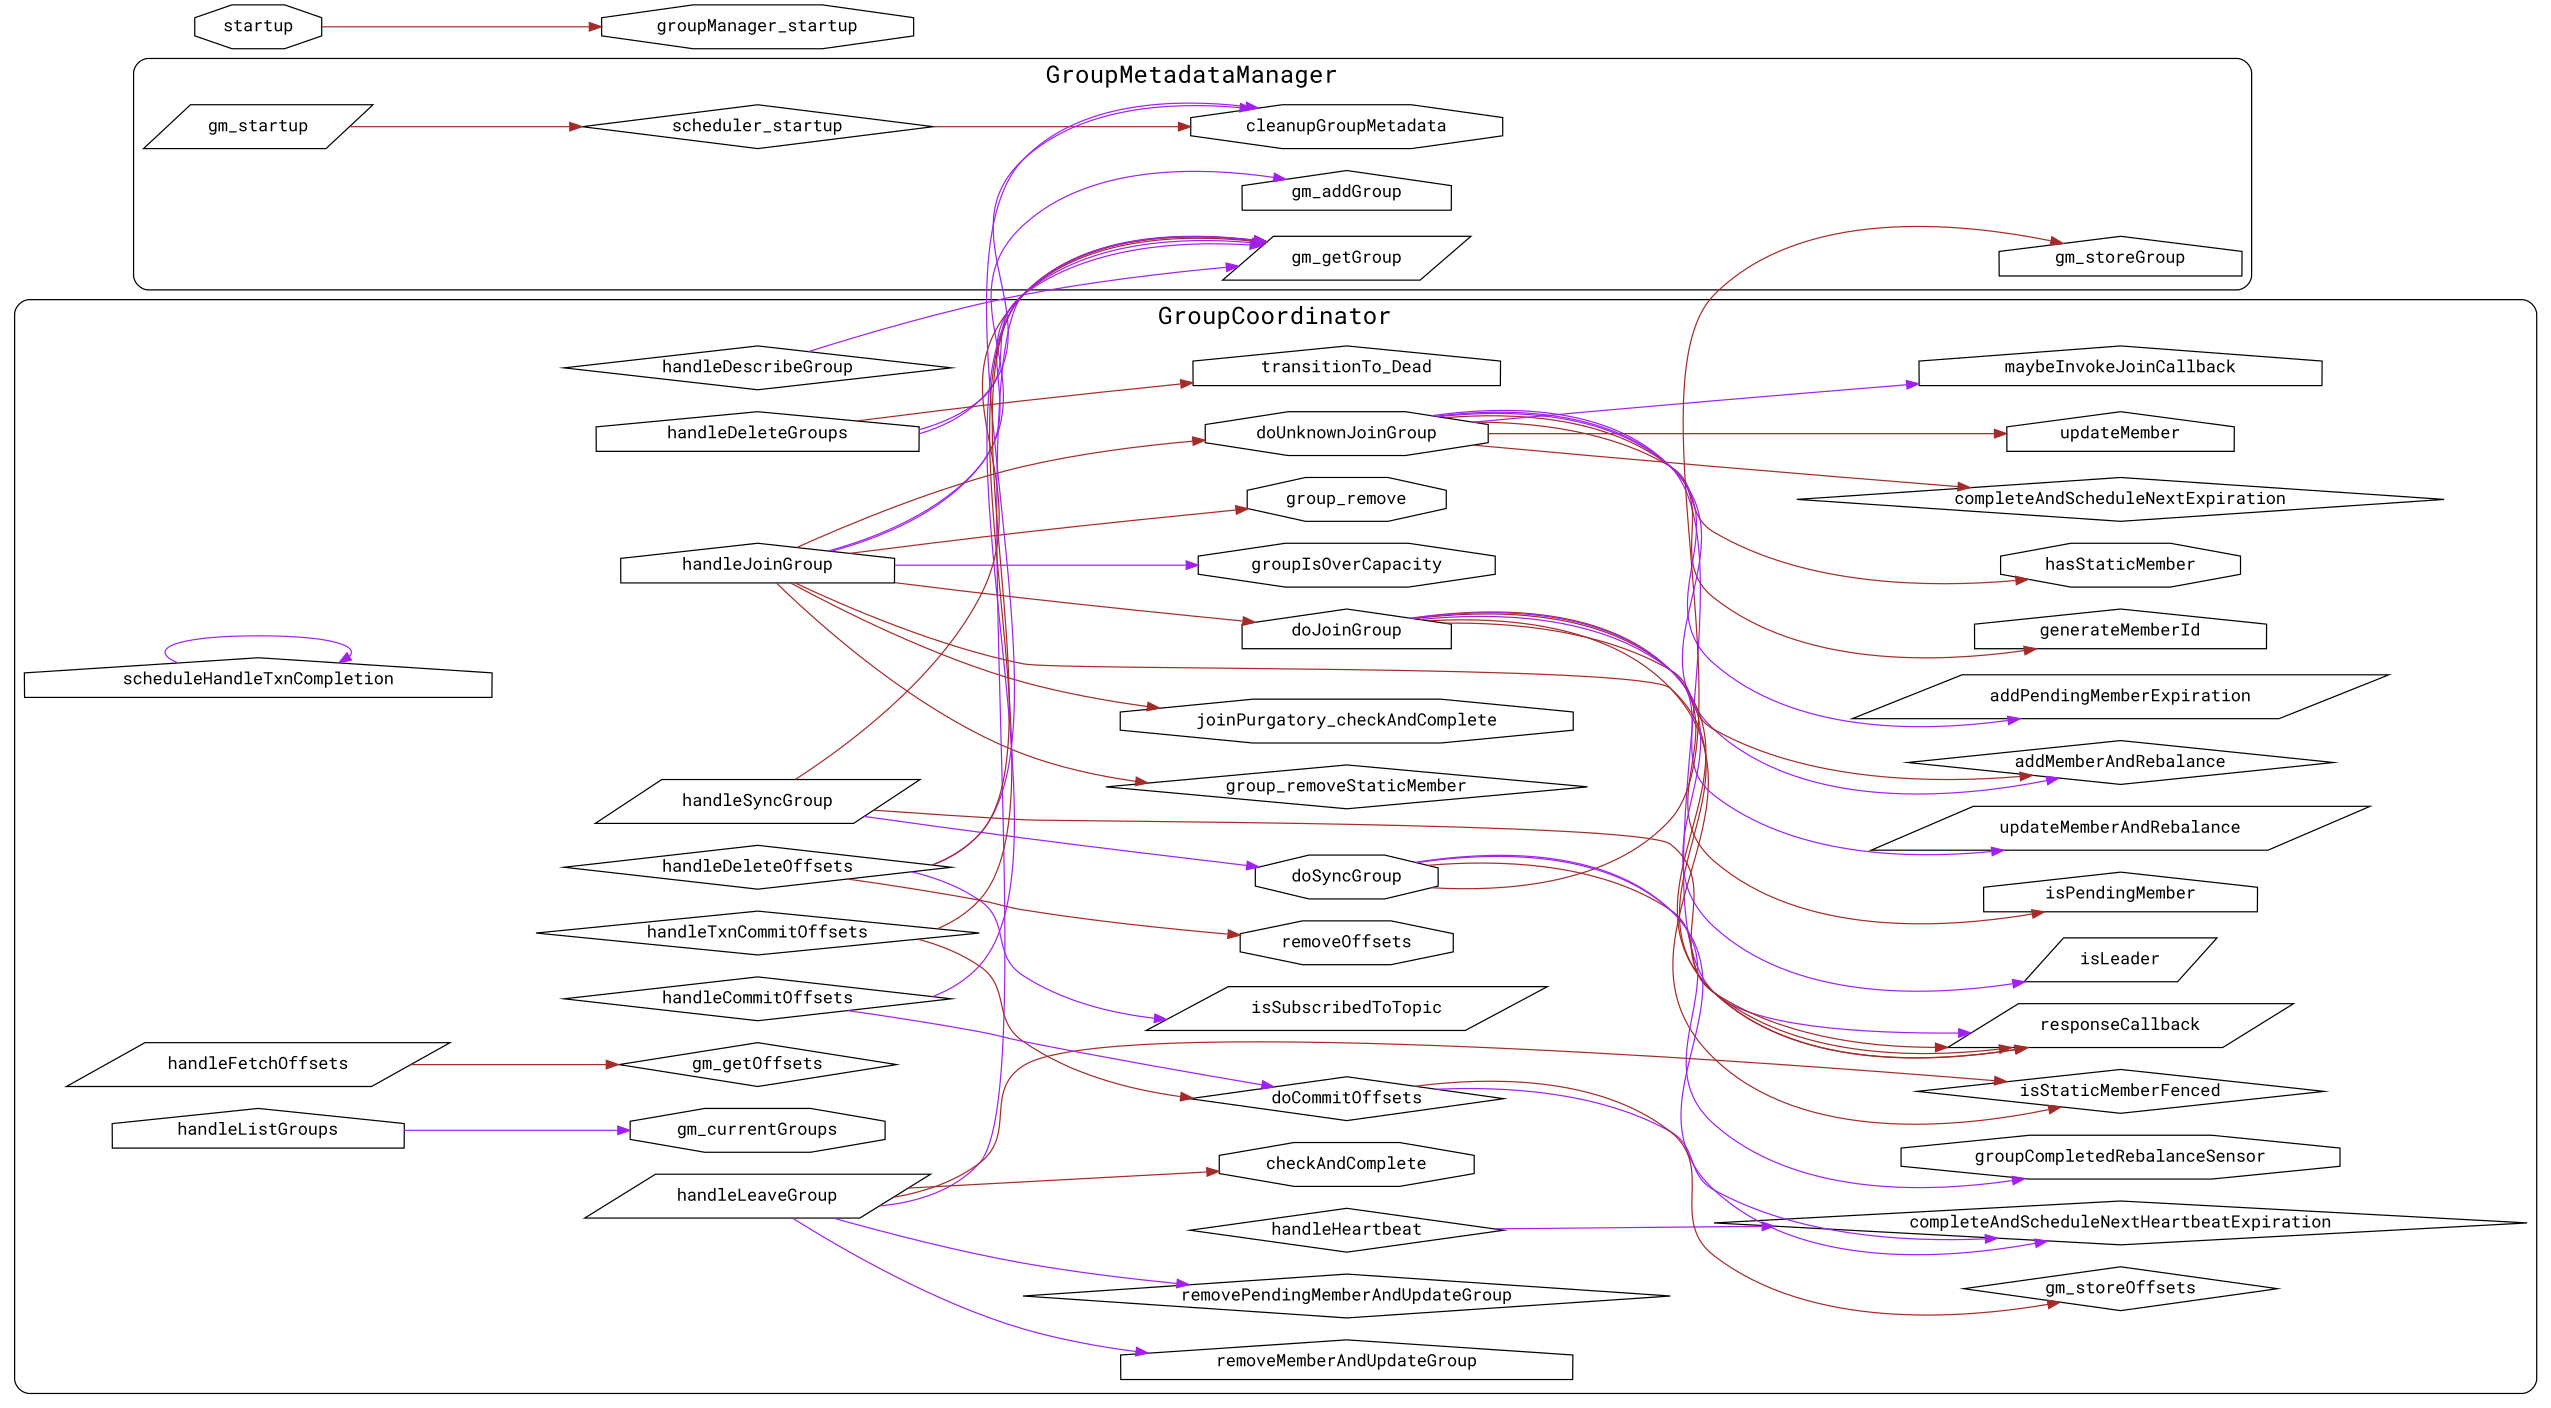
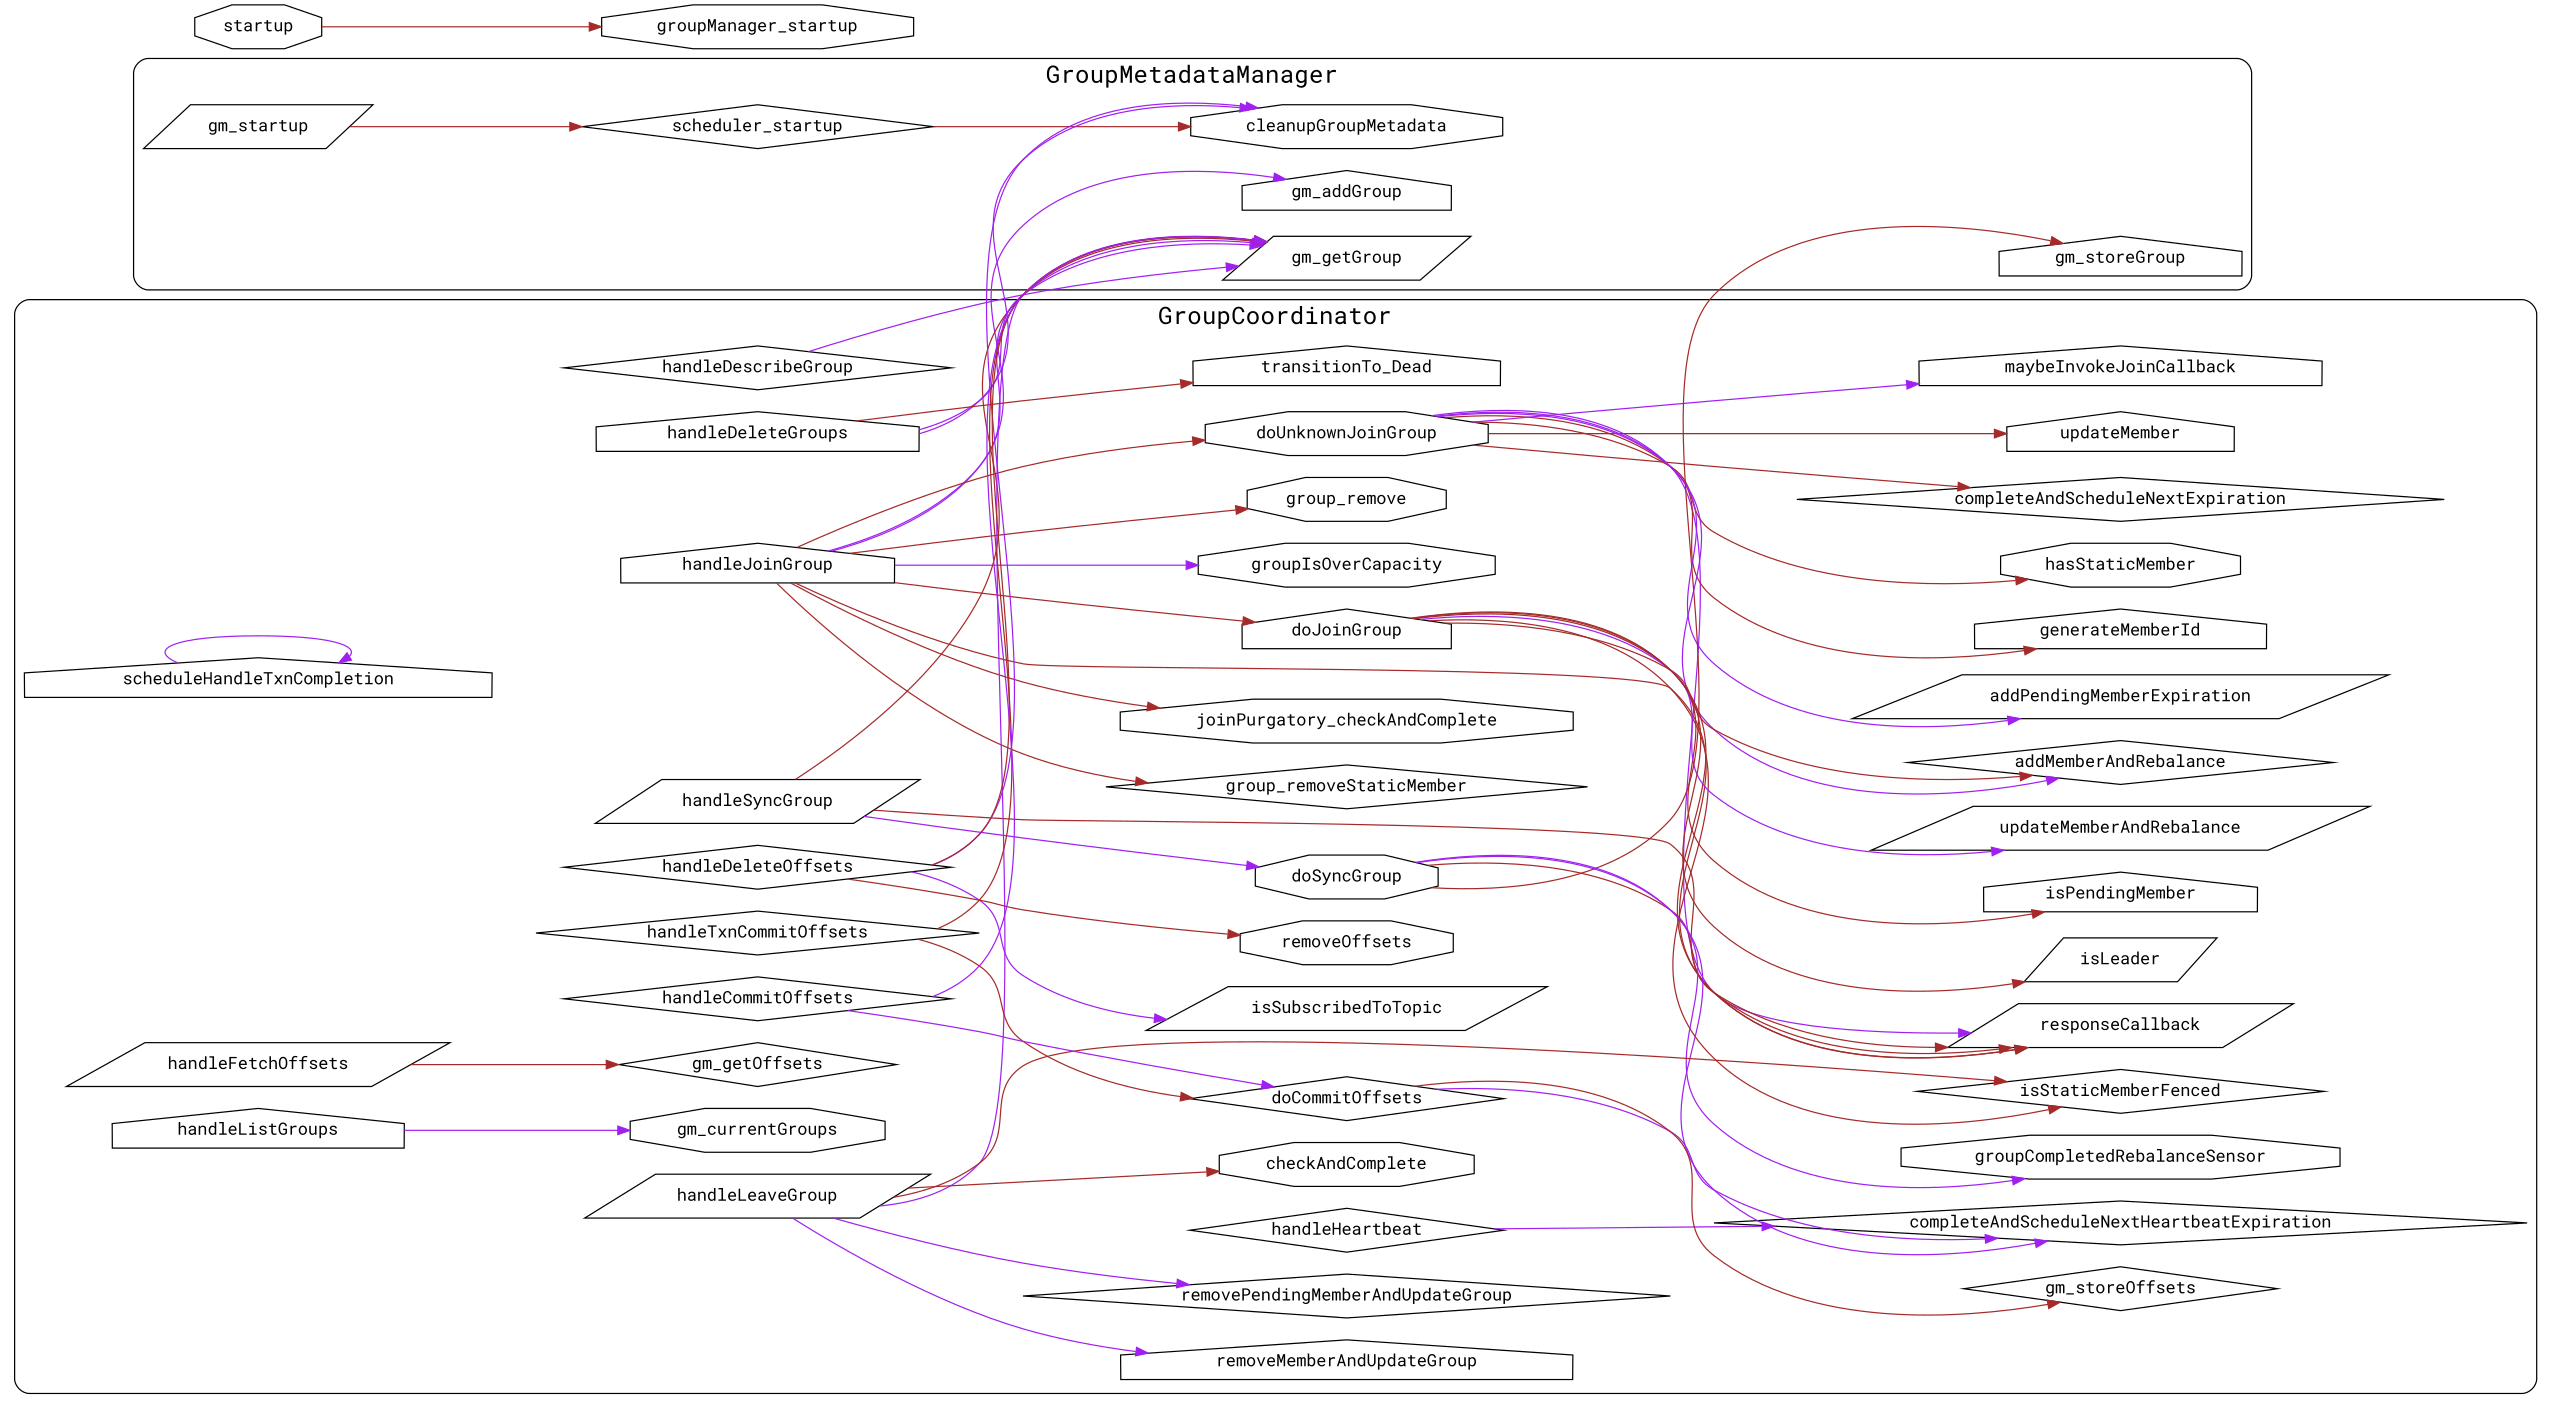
  digraph {
    fontname="Roboto Mono"
    newrank=true
    rankdir=LR
    node [fontname="Roboto Mono" shape=diamond]
    edge [color=brown fontname="Roboto Mono"]
    gm_startup [shape=parallelogram]
    scheduler_startup
    cleanupGroupMetadata [shape=octagon]
    gm_addGroup [shape=house]
    gm_storeGroup [shape=house]
    gm_getGroup [shape=parallelogram]
    handleJoinGroup [shape=house]
    doUnknownJoinGroup [shape=octagon]
    responseCallback [shape=parallelogram]
    groupIsOverCapacity [shape=octagon]
    group_remove [shape=octagon]
    group_removeStaticMember
    doJoinGroup [shape=house]
    joinPurgatory_checkAndComplete [shape=octagon]
    generateMemberId [shape=house]
    hasStaticMember [shape=octagon]
    completeAndScheduleNextExpiration
    updateMember [shape=house]
    maybeInvokeJoinCallback [shape=house]
    addPendingMemberExpiration [shape=parallelogram]
    addMemberAndRebalance
    isPendingMember [shape=house]
    isStaticMemberFenced
    updateMemberAndRebalance [shape=parallelogram]
    isLeader [shape=parallelogram]
    handleSyncGroup [shape=parallelogram]
    doSyncGroup [shape=octagon]
    groupCompletedRebalanceSensor [shape=octagon]
    completeAndScheduleNextHeartbeatExpiration
    handleLeaveGroup [shape=parallelogram]
    removePendingMemberAndUpdateGroup
    checkAndComplete [shape=octagon]
    removeMemberAndUpdateGroup [shape=house]
    handleDeleteGroups [shape=house]
    transitionTo_Dead [shape=house]
    handleDeleteOffsets
    isSubscribedToTopic [shape=parallelogram]
    removeOffsets [shape=octagon]
    handleHeartbeat
    handleTxnCommitOffsets
    doCommitOffsets
    gm_storeOffsets
    handleCommitOffsets
    scheduleHandleTxnCompletion [shape=house]
    handleFetchOffsets [shape=parallelogram]
    gm_getOffsets
    handleListGroups [shape=house]
    gm_currentGroups [shape=octagon]
    handleDescribeGroup
    startup [shape=octagon]
    groupManager_startup [shape=octagon]
    subgraph cluster_1 {
      fontsize=20
      label=GroupMetadataManager
      style=rounded
      gm_startup
      scheduler_startup
      cleanupGroupMetadata
      gm_addGroup
      gm_storeGroup
      gm_getGroup
    }
    subgraph cluster_2 {
      fontsize=20
      label=GroupCoordinator
      style=rounded
      handleJoinGroup
      doUnknownJoinGroup
      responseCallback
      groupIsOverCapacity
      group_remove
      group_removeStaticMember
      doJoinGroup
      joinPurgatory_checkAndComplete
      generateMemberId
      hasStaticMember
      completeAndScheduleNextExpiration
      updateMember
      maybeInvokeJoinCallback
      addPendingMemberExpiration
      addMemberAndRebalance
      isPendingMember
      isStaticMemberFenced
      updateMemberAndRebalance
      isLeader
      handleSyncGroup
      doSyncGroup
      groupCompletedRebalanceSensor
      completeAndScheduleNextHeartbeatExpiration
      handleLeaveGroup
      removePendingMemberAndUpdateGroup
      checkAndComplete
      removeMemberAndUpdateGroup
      handleDeleteGroups
      transitionTo_Dead
      handleDeleteOffsets
      isSubscribedToTopic
      removeOffsets
      handleHeartbeat
      handleTxnCommitOffsets
      doCommitOffsets
      gm_storeOffsets
      handleCommitOffsets
      scheduleHandleTxnCompletion
      handleFetchOffsets
      gm_getOffsets
      handleListGroups
      gm_currentGroups
      handleDescribeGroup
    }
    gm_startup -> scheduler_startup
    scheduler_startup -> cleanupGroupMetadata
    handleJoinGroup -> gm_addGroup [color=purple]
    handleJoinGroup -> gm_getGroup [color=purple]
    handleJoinGroup -> doUnknownJoinGroup
    handleJoinGroup -> responseCallback
    handleJoinGroup -> groupIsOverCapacity [color=purple]
    handleJoinGroup -> group_remove
    handleJoinGroup -> group_removeStaticMember
    handleJoinGroup -> doJoinGroup
    handleJoinGroup -> joinPurgatory_checkAndComplete
    doUnknownJoinGroup -> responseCallback [color=purple]
    doUnknownJoinGroup -> generateMemberId
    doUnknownJoinGroup -> hasStaticMember
    doUnknownJoinGroup -> completeAndScheduleNextExpiration
    doUnknownJoinGroup -> updateMember
    doUnknownJoinGroup -> maybeInvokeJoinCallback [color=purple]
    doUnknownJoinGroup -> addPendingMemberExpiration [color=purple]
    doUnknownJoinGroup -> addMemberAndRebalance [color=purple]
    doJoinGroup -> responseCallback
    doJoinGroup -> addMemberAndRebalance
    doJoinGroup -> isPendingMember
    doJoinGroup -> isStaticMemberFenced
    doJoinGroup -> updateMemberAndRebalance [color=purple]
-   doJoinGroup -> isLeader [color=purple]
+   doJoinGroup -> isLeader
    handleSyncGroup -> gm_getGroup
    handleSyncGroup -> responseCallback
    handleSyncGroup -> doSyncGroup [color=purple]
    doSyncGroup -> gm_storeGroup
    doSyncGroup -> responseCallback
    doSyncGroup -> groupCompletedRebalanceSensor [color=purple]
    doSyncGroup -> completeAndScheduleNextHeartbeatExpiration [color=purple]
    handleLeaveGroup -> gm_getGroup [color=purple]
    handleLeaveGroup -> isStaticMemberFenced
    handleLeaveGroup -> removePendingMemberAndUpdateGroup [color=purple]
    handleLeaveGroup -> checkAndComplete
    handleLeaveGroup -> removeMemberAndUpdateGroup [color=purple]
    handleDeleteGroups -> cleanupGroupMetadata [color=purple]
    handleDeleteGroups -> gm_getGroup [color=purple]
    handleDeleteGroups -> transitionTo_Dead
    handleDeleteOffsets -> cleanupGroupMetadata [color=purple]
    handleDeleteOffsets -> gm_getGroup
    handleDeleteOffsets -> isSubscribedToTopic [color=purple]
    handleDeleteOffsets -> removeOffsets
    handleHeartbeat -> completeAndScheduleNextHeartbeatExpiration [color=purple]
    handleTxnCommitOffsets -> gm_getGroup
    handleTxnCommitOffsets -> doCommitOffsets
    doCommitOffsets -> completeAndScheduleNextHeartbeatExpiration [color=purple]
    doCommitOffsets -> gm_storeOffsets
    handleCommitOffsets -> gm_getGroup [color=purple]
    handleCommitOffsets -> doCommitOffsets [color=purple]
    scheduleHandleTxnCompletion -> scheduleHandleTxnCompletion [color=purple]
    handleFetchOffsets -> gm_getOffsets
    handleListGroups -> gm_currentGroups [color=purple]
    handleDescribeGroup -> gm_getGroup [color=purple]
    startup -> groupManager_startup
  }
